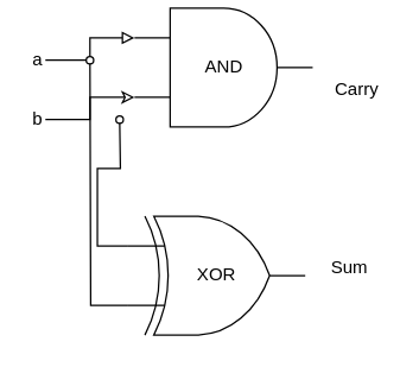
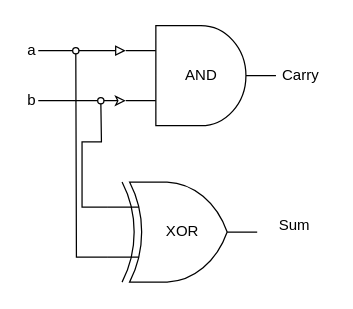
  <mxCell id="0" />
  <mxCell id="1" parent="0" />
- <mxCell id="2" value="AND" style="verticalLabelPosition=middle;shadow=0;dashed=0;align=center;html=1;verticalAlign=middle;shape=mxgraph.electrical.logic_gates.logic_gate;operation=and;labelPosition=center;" parent="1" vertex="1"><mxGeometry x="90" y="5" width="120" height="80" as="geometry" /></mxCell>
+ <mxCell id="2" value="AND" style="verticalLabelPosition=middle;shadow=0;dashed=0;align=center;html=1;verticalAlign=middle;shape=mxgraph.electrical.logic_gates.logic_gate;operation=and;labelPosition=center;" parent="1" vertex="1"><mxGeometry x="100" y="20" width="120" height="80" as="geometry" /></mxCell>
  <mxCell id="3" style="edgeStyle=orthogonalEdgeStyle;rounded=0;orthogonalLoop=1;jettySize=auto;html=1;exitX=0;exitY=0.25;exitDx=0;exitDy=0;exitPerimeter=0;endArrow=none;endFill=0;" parent="1" source="5" edge="1"><mxGeometry relative="1" as="geometry"><mxPoint x="80" y="80" as="targetPoint" /></mxGeometry></mxCell>
  <mxCell id="4" style="edgeStyle=orthogonalEdgeStyle;rounded=0;orthogonalLoop=1;jettySize=auto;html=1;exitX=0;exitY=0.75;exitDx=0;exitDy=0;exitPerimeter=0;endArrow=none;endFill=0;" parent="1" source="5" edge="1"><mxGeometry relative="1" as="geometry"><mxPoint x="60" y="40" as="targetPoint" /></mxGeometry></mxCell>
  <mxCell id="5" value="XOR" style="verticalLabelPosition=middle;shadow=0;dashed=0;align=center;html=1;verticalAlign=middle;shape=mxgraph.electrical.logic_gates.logic_gate;operation=xor;labelPosition=center;" parent="1" vertex="1"><mxGeometry x="85" y="145" width="120" height="80" as="geometry" /></mxCell>
  <mxCell id="6" value="a" style="text;strokeColor=none;align=center;fillColor=none;html=1;verticalAlign=middle;whiteSpace=wrap;rounded=0;" parent="1" vertex="1"><mxGeometry x="20" y="35" width="10" height="10" as="geometry" /></mxCell>
  <mxCell id="7" style="edgeStyle=orthogonalEdgeStyle;rounded=0;orthogonalLoop=1;jettySize=auto;html=1;entryX=0;entryY=0.25;entryDx=0;entryDy=0;entryPerimeter=0;endArrow=block;endFill=0;" parent="1" source="6" target="2" edge="1"><mxGeometry relative="1" as="geometry" /></mxCell>
  <mxCell id="8" value="b" style="text;strokeColor=none;align=center;fillColor=none;html=1;verticalAlign=middle;whiteSpace=wrap;rounded=0;" parent="1" vertex="1"><mxGeometry x="20" y="75" width="10" height="10" as="geometry" /></mxCell>
  <mxCell id="9" value="" style="ellipse;whiteSpace=wrap;html=1;aspect=fixed;" parent="1" vertex="1"><mxGeometry x="57.5" y="37.5" width="5" height="5" as="geometry" /></mxCell>
  <mxCell id="10" style="edgeStyle=orthogonalEdgeStyle;rounded=0;orthogonalLoop=1;jettySize=auto;html=1;entryX=0;entryY=0.75;entryDx=0;entryDy=0;entryPerimeter=0;endArrow=classic;endFill=0;" parent="1" source="8" target="2" edge="1"><mxGeometry relative="1" as="geometry" /></mxCell>
  <mxCell id="11" value="" style="ellipse;whiteSpace=wrap;html=1;aspect=fixed;" parent="1" vertex="1"><mxGeometry x="77.5" y="77.5" width="5" height="5" as="geometry" /></mxCell>
  <mxCell id="12" value="Sum" style="text;strokeColor=none;align=center;fillColor=none;html=1;verticalAlign=middle;whiteSpace=wrap;rounded=0;" parent="1" vertex="1"><mxGeometry x="220" y="175" width="30" height="10" as="geometry" /></mxCell>
  <mxCell id="13" value="Carry" style="text;strokeColor=none;align=center;fillColor=none;html=1;verticalAlign=middle;whiteSpace=wrap;rounded=0;" parent="1" vertex="1"><mxGeometry x="220" y="55" width="40" height="10" as="geometry" /></mxCell>
